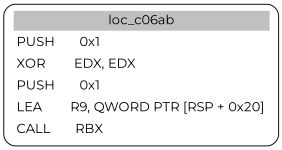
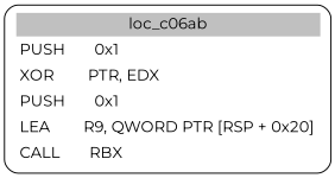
  digraph {
    fontname=Montserrat
-   n1 [fontname=Montserrat label=<<table border="0" cellborder="0" cellpadding="3"><tr><td align="center" colspan="2" bgcolor="grey">loc_c06ab</td></tr><tr><td align="left">PUSH       0x1</td></tr><tr><td align="left">XOR        EDX, EDX</td></tr><tr><td align="left">PUSH       0x1</td></tr><tr><td align="left">LEA        R9, QWORD PTR [RSP + 0x20]</td></tr><tr><td align="left">CALL       RBX</td></tr></table>> shape=Mrecord]
+   n1 [fontname=Montserrat label=<<table border="0" cellborder="0" cellpadding="3"><tr><td align="center" colspan="2" bgcolor="grey">loc_c06ab</td></tr><tr><td align="left">PUSH       0x1</td></tr><tr><td align="left">XOR        PTR, EDX</td></tr><tr><td align="left">PUSH       0x1</td></tr><tr><td align="left">LEA        R9, QWORD PTR [RSP + 0x20]</td></tr><tr><td align="left">CALL       RBX</td></tr></table>> shape=Mrecord]
  }
